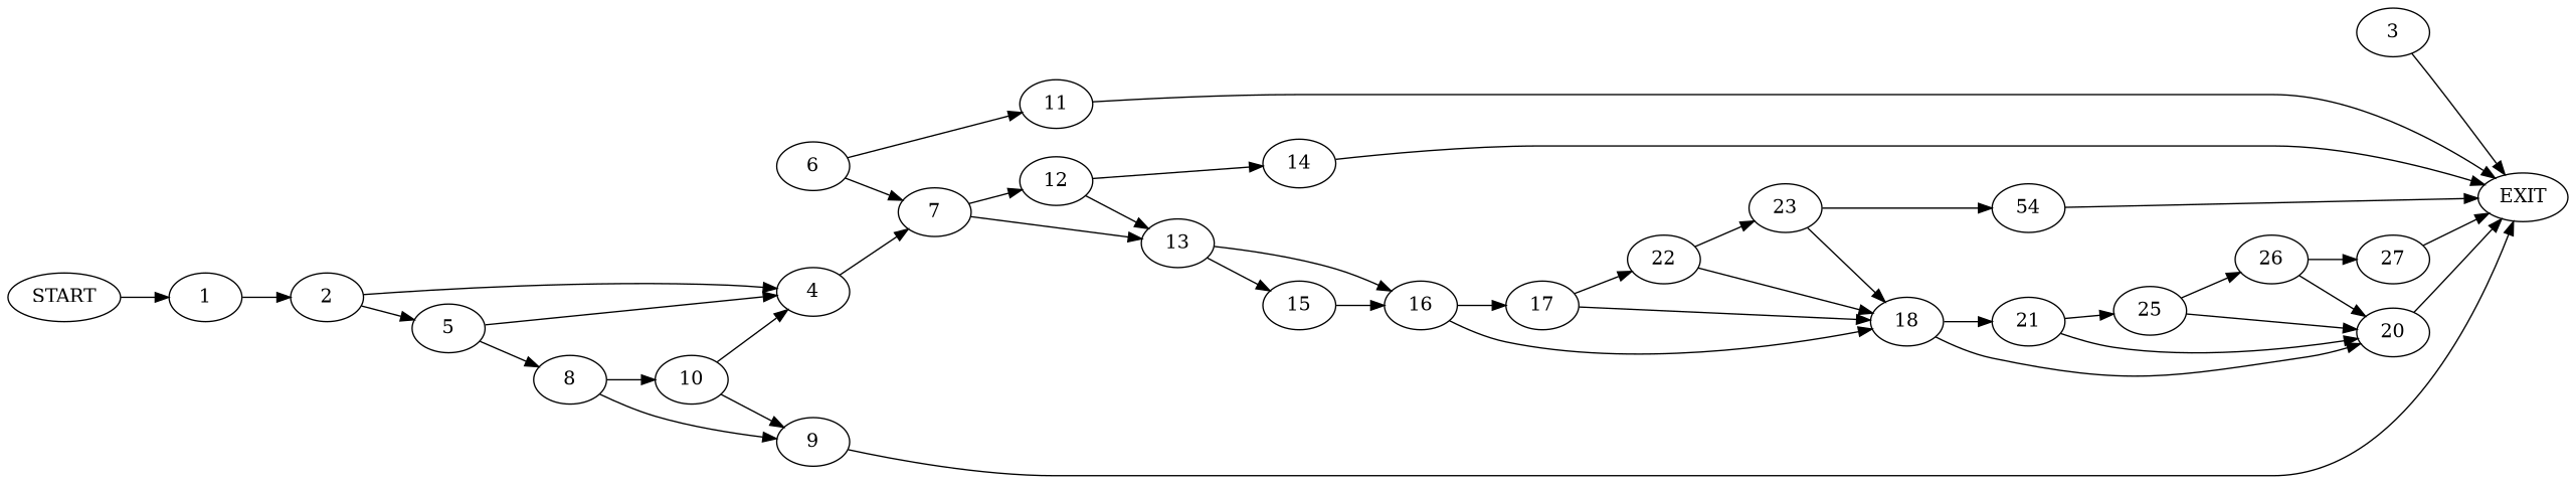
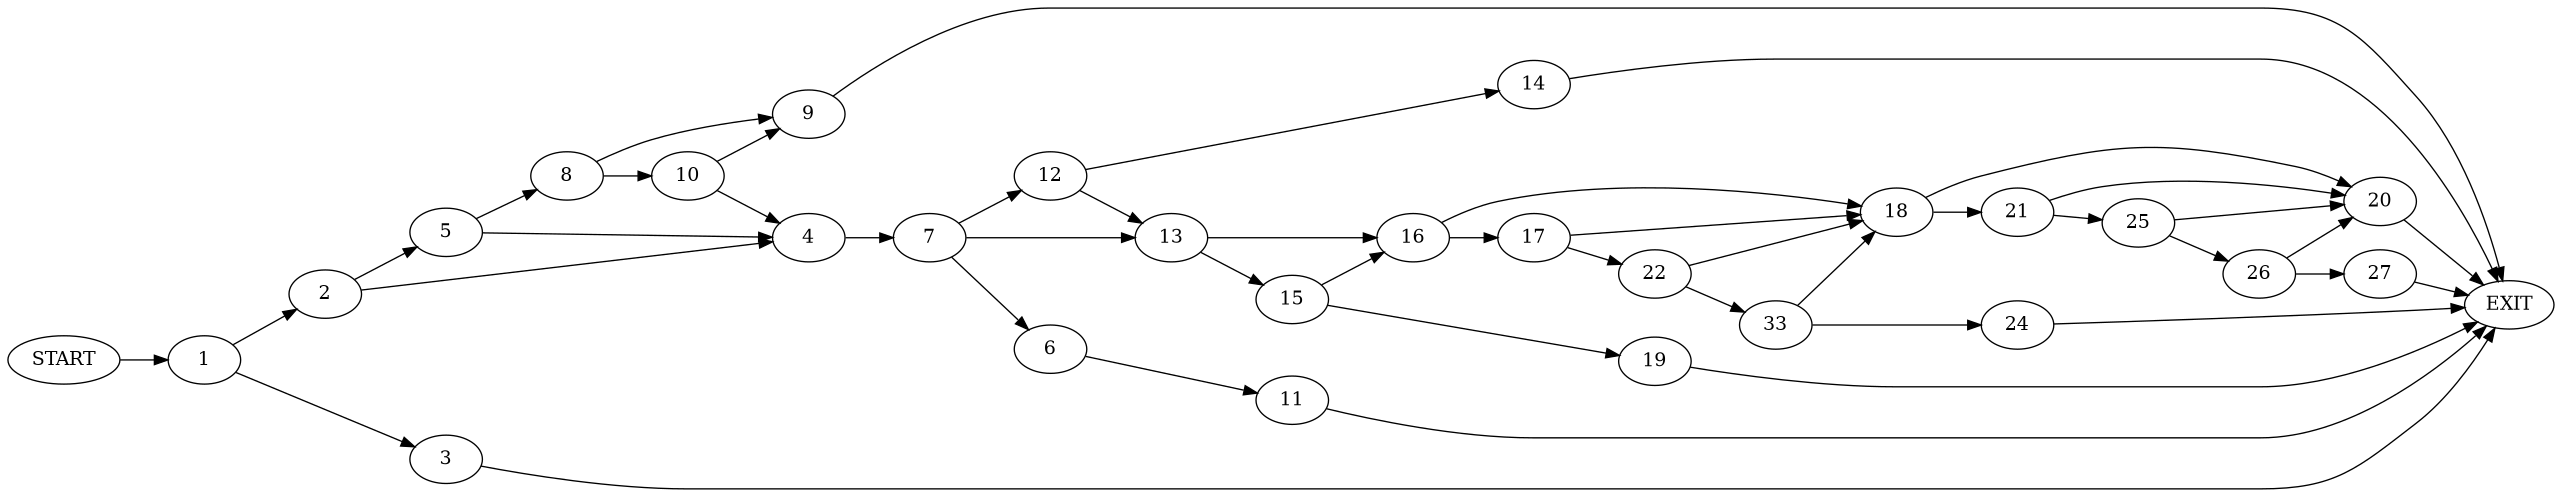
  digraph {
    rankdir=LR
    n1 [label=START]
    1
    2
    3
    n5 [label=EXIT]
    4
    5
    7
    8
    6
    11
    12
    13
    9
    10
    14
    15
    16
+   19
    17
    18
    22
    20
    21
-   23
+   23 [label=33]
    25
    26
-   24 [label=54]
+   24
    27
    n1 -> 1
    1 -> 2
+   1 -> 3
    2 -> 4
    2 -> 5
    3 -> n5
    4 -> 7
    5 -> 4
    5 -> 8
    7 -> 12
    7 -> 13
    8 -> 9
    8 -> 10
-   6 -> 7
+   7 -> 6
    6 -> 11
    11 -> n5
    12 -> 13
    12 -> 14
    13 -> 15
    13 -> 16
    9 -> n5
    10 -> 4
    10 -> 9
    14 -> n5
    15 -> 16
+   15 -> 19
    16 -> 17
    16 -> 18
+   19 -> n5
    17 -> 18
    17 -> 22
    18 -> 20
    18 -> 21
    22 -> 18
    22 -> 23
    20 -> n5
    21 -> 20
    21 -> 25
    23 -> 18
    23 -> 24
    25 -> 20
    25 -> 26
    26 -> 20
    26 -> 27
    24 -> n5
    27 -> n5
  }
